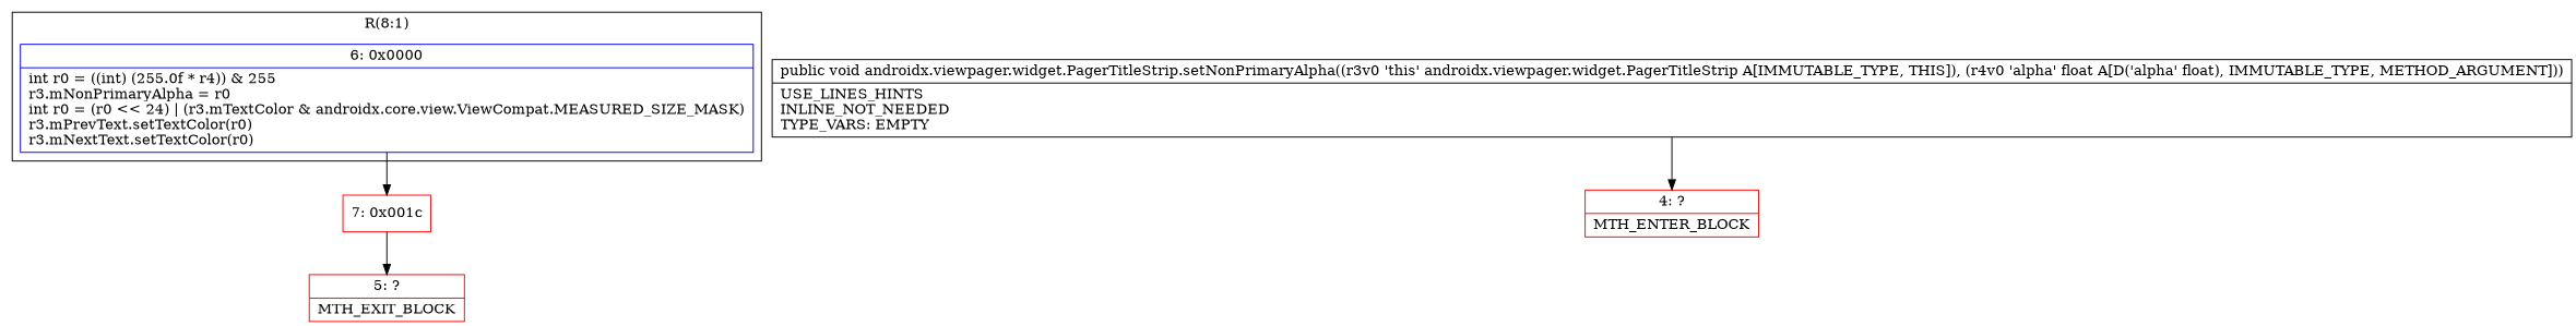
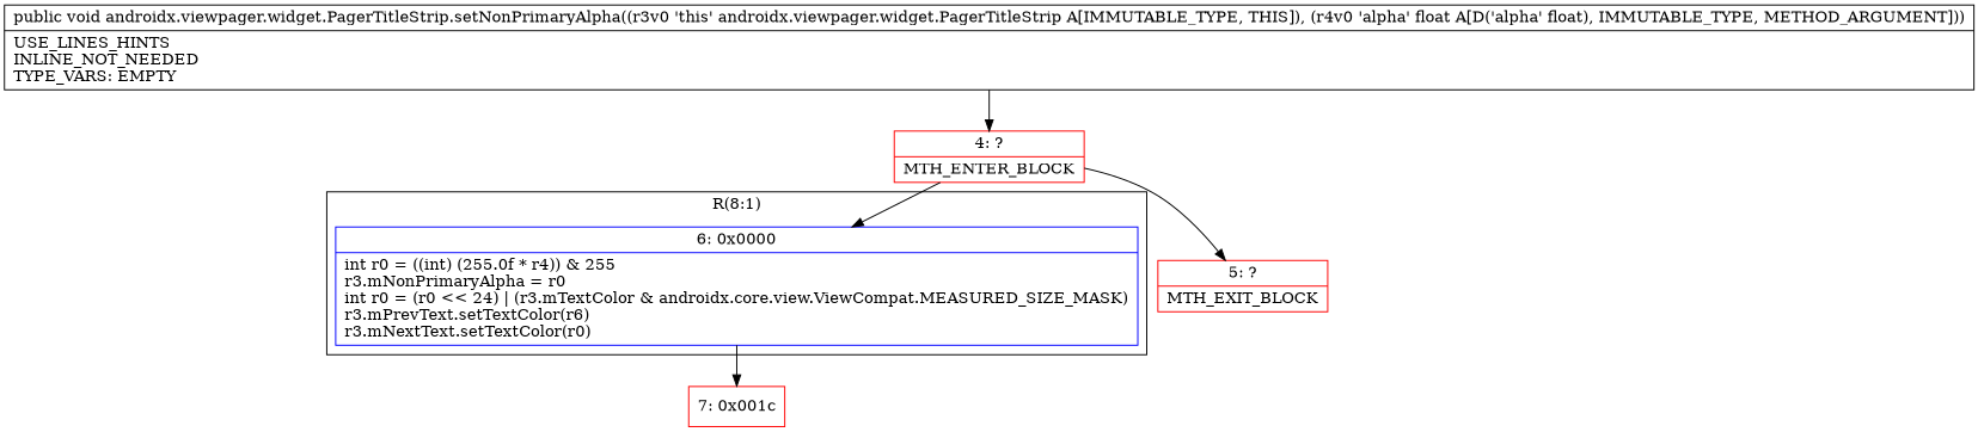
  digraph {
    node [color=red shape=record]
-   n1 [color=blue label="{6\:\ 0x0000|int r0 = ((int) (255.0f * r4)) & 255\lr3.mNonPrimaryAlpha = r0\lint r0 = (r0 \<\< 24) \| (r3.mTextColor & androidx.core.view.ViewCompat.MEASURED_SIZE_MASK)\lr3.mPrevText.setTextColor(r0)\lr3.mNextText.setTextColor(r0)\l}"]
+   n1 [color=blue label="{6\:\ 0x0000|int r0 = ((int) (255.0f * r4)) & 255\lr3.mNonPrimaryAlpha = r0\lint r0 = (r0 \<\< 24) \| (r3.mTextColor & androidx.core.view.ViewCompat.MEASURED_SIZE_MASK)\lr3.mPrevText.setTextColor(r6)\lr3.mNextText.setTextColor(r0)\l}"]
    n2 [label="{7\:\ 0x001c}"]
    n3 [label="{5\:\ ?|MTH_EXIT_BLOCK\l}"]
    n4 [label="{4\:\ ?|MTH_ENTER_BLOCK\l}"]
    n5 [label="{public void androidx.viewpager.widget.PagerTitleStrip.setNonPrimaryAlpha((r3v0 'this' androidx.viewpager.widget.PagerTitleStrip A[IMMUTABLE_TYPE, THIS]), (r4v0 'alpha' float A[D('alpha' float), IMMUTABLE_TYPE, METHOD_ARGUMENT]))  | USE_LINES_HINTS\lINLINE_NOT_NEEDED\lTYPE_VARS: EMPTY\l}" color=""]
    subgraph cluster_1 {
      label="R(8:1)"
      n1
    }
    n1 -> n2
-   n2 -> n3
+   n4 -> n3
+   n4 -> n1
    n5 -> n4
  }
